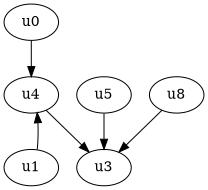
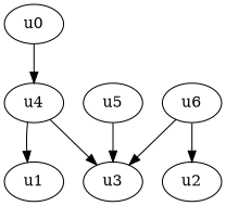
  digraph {
    u0
    u4
    u5
    u3
    u1
-   u6 [label=u8]
+   u6
+   u2
    u0 -> u4
    u4 -> u3
-   u1 -> u4
+   u4 -> u1
    u5 -> u3
    u6 -> u3
+   u6 -> u2
  }
